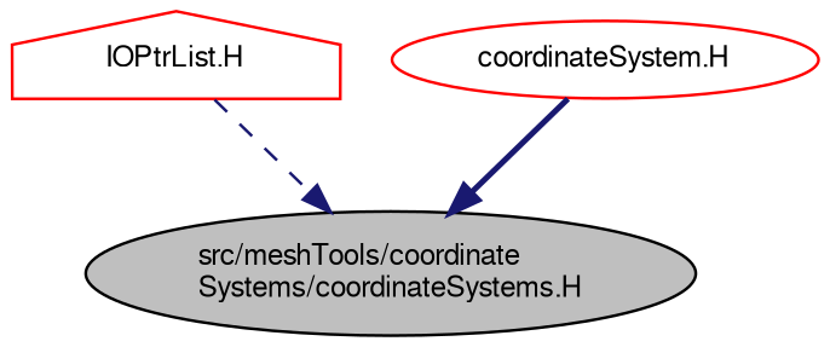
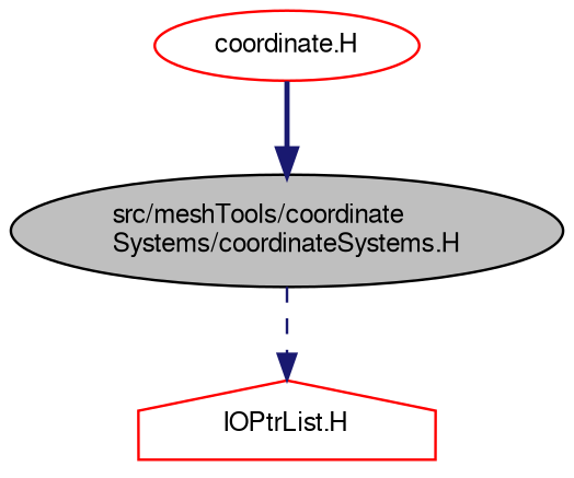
  digraph {
    node [color=red fontname=FreeSans fontsize=10 shape=ellipse]
    edge [color=midnightblue fontname=FreeSans fontsize=10 labelfontname=FreeSans labelfontsize=10]
    n1 [color=black fillcolor=grey75 fontcolor=black height=0.2 label="src/meshTools/coordinate\lSystems/coordinateSystems.H" style=filled width=0.4]
    n2 [height=0.2 label="IOPtrList.H" shape=house width=0.4]
-   n3 [height=0.2 label="coordinateSystem.H" width=0.4]
-   n2 -> n1 [style=dashed]
+   n3 [height=0.2 label="coordinate.H" width=0.4]
+   n1 -> n2 [style=dashed]
    n3 -> n1 [style=bold]
  }
